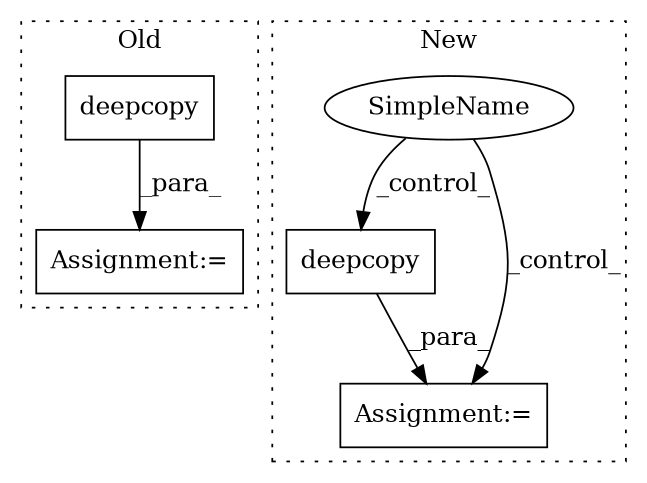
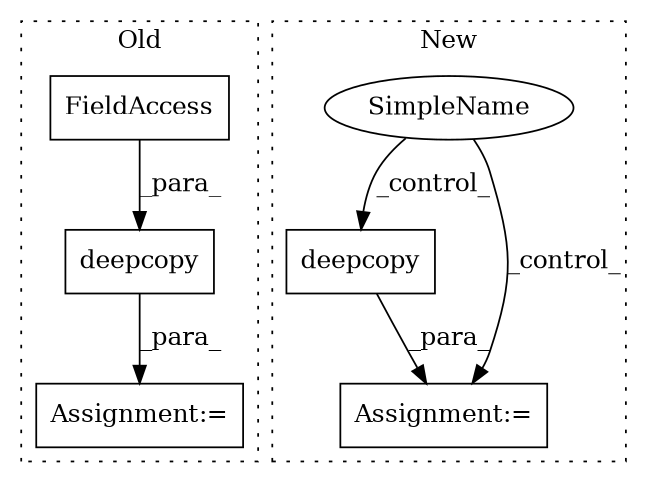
  digraph {
    node [a=32 l="9,1" shape=box]
    n1 [label=deepcopy s="1071,1099"]
    n2 [a=7 l=1 label="Assignment:=" s=1070]
+   n3 [a=22 l=19 label=FieldAccess s=1080]
    n4 [label=deepcopy s="1191,1223"]
    n5 [a=7 l=1 label="Assignment:=" s=1190]
    n6 [a=42 label=SimpleName shape=ellipse l=""]
    subgraph cluster_1 {
      label=Old
      style=dotted
      n1
      n2
+     n3
    }
    subgraph cluster_2 {
      label=New
      style=dotted
      n4
      n5
      n6
    }
    n1 -> n2 [label=_para_]
+   n3 -> n1 [label=_para_]
    n4 -> n5 [label=_para_]
    n6 -> n4 [label=_control_]
    n6 -> n5 [label=_control_]
  }
